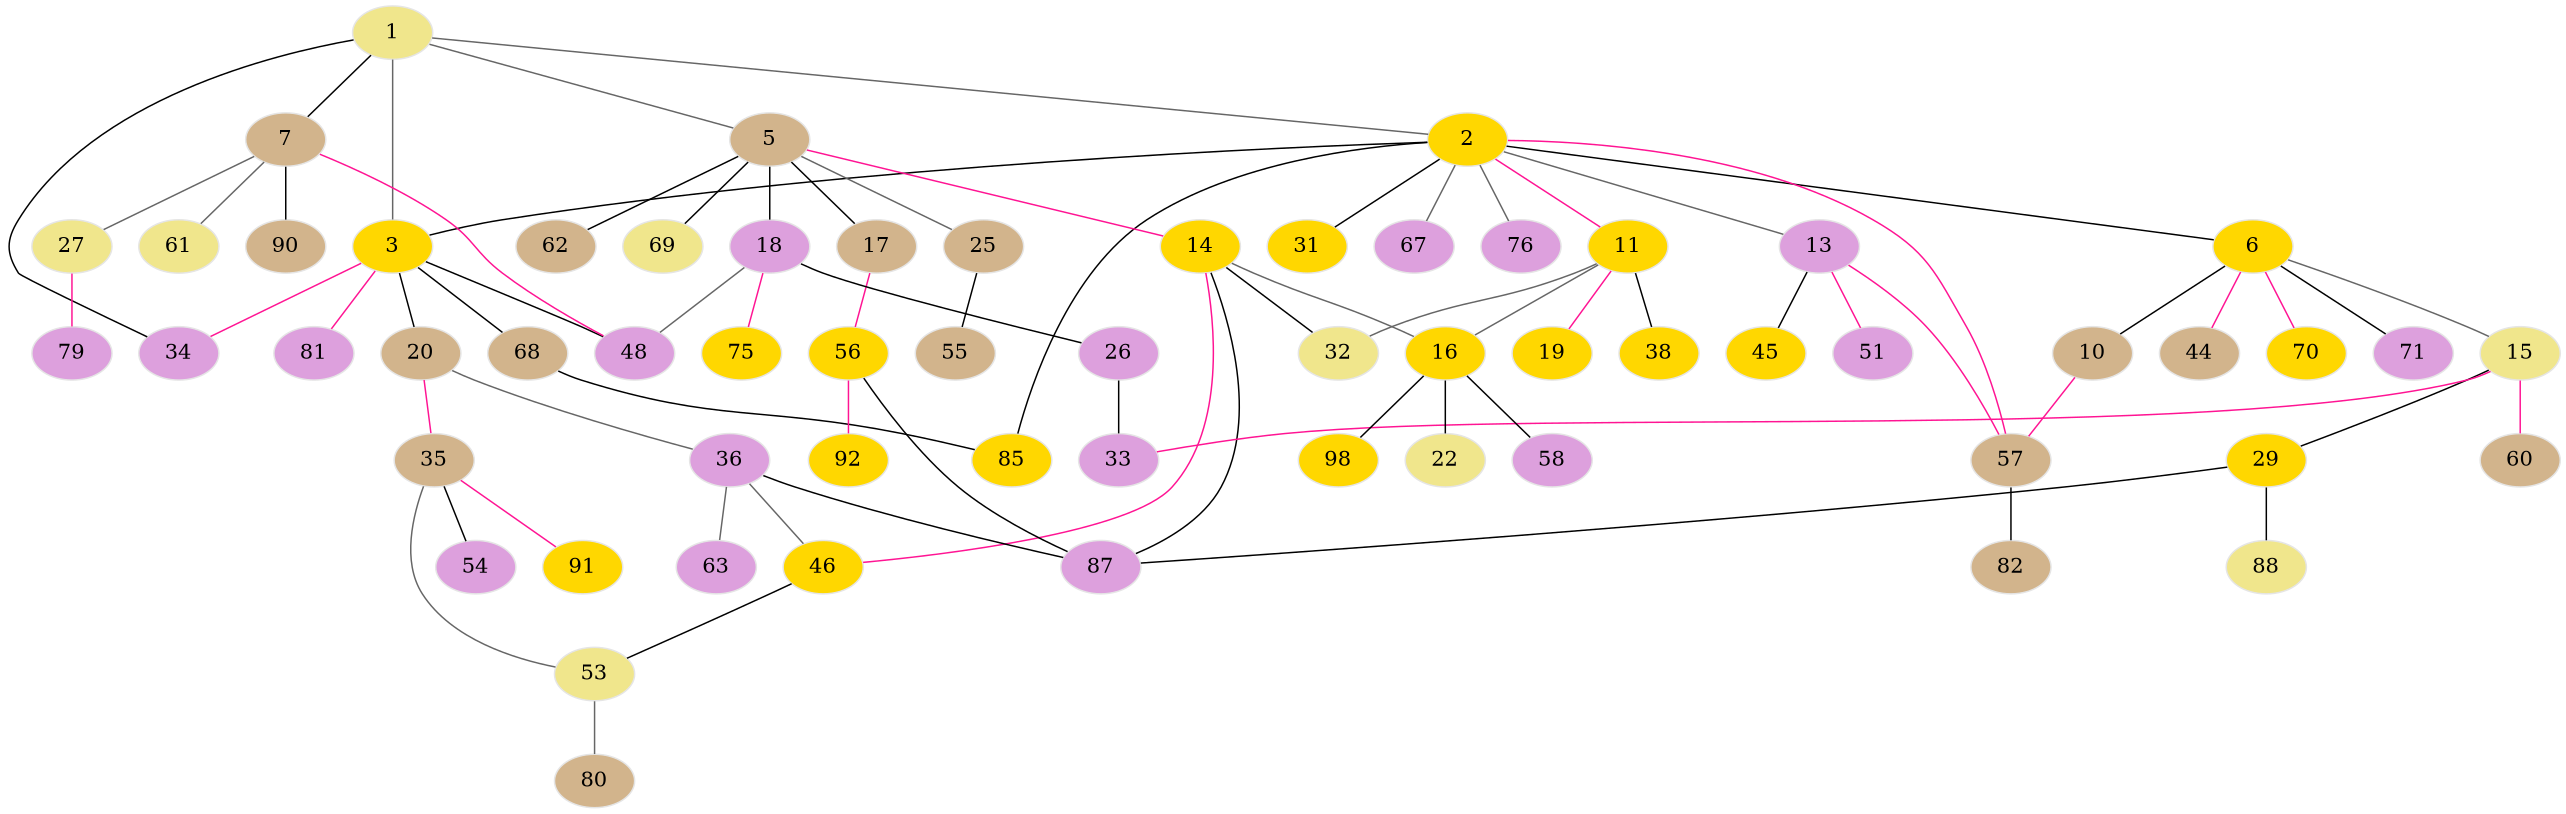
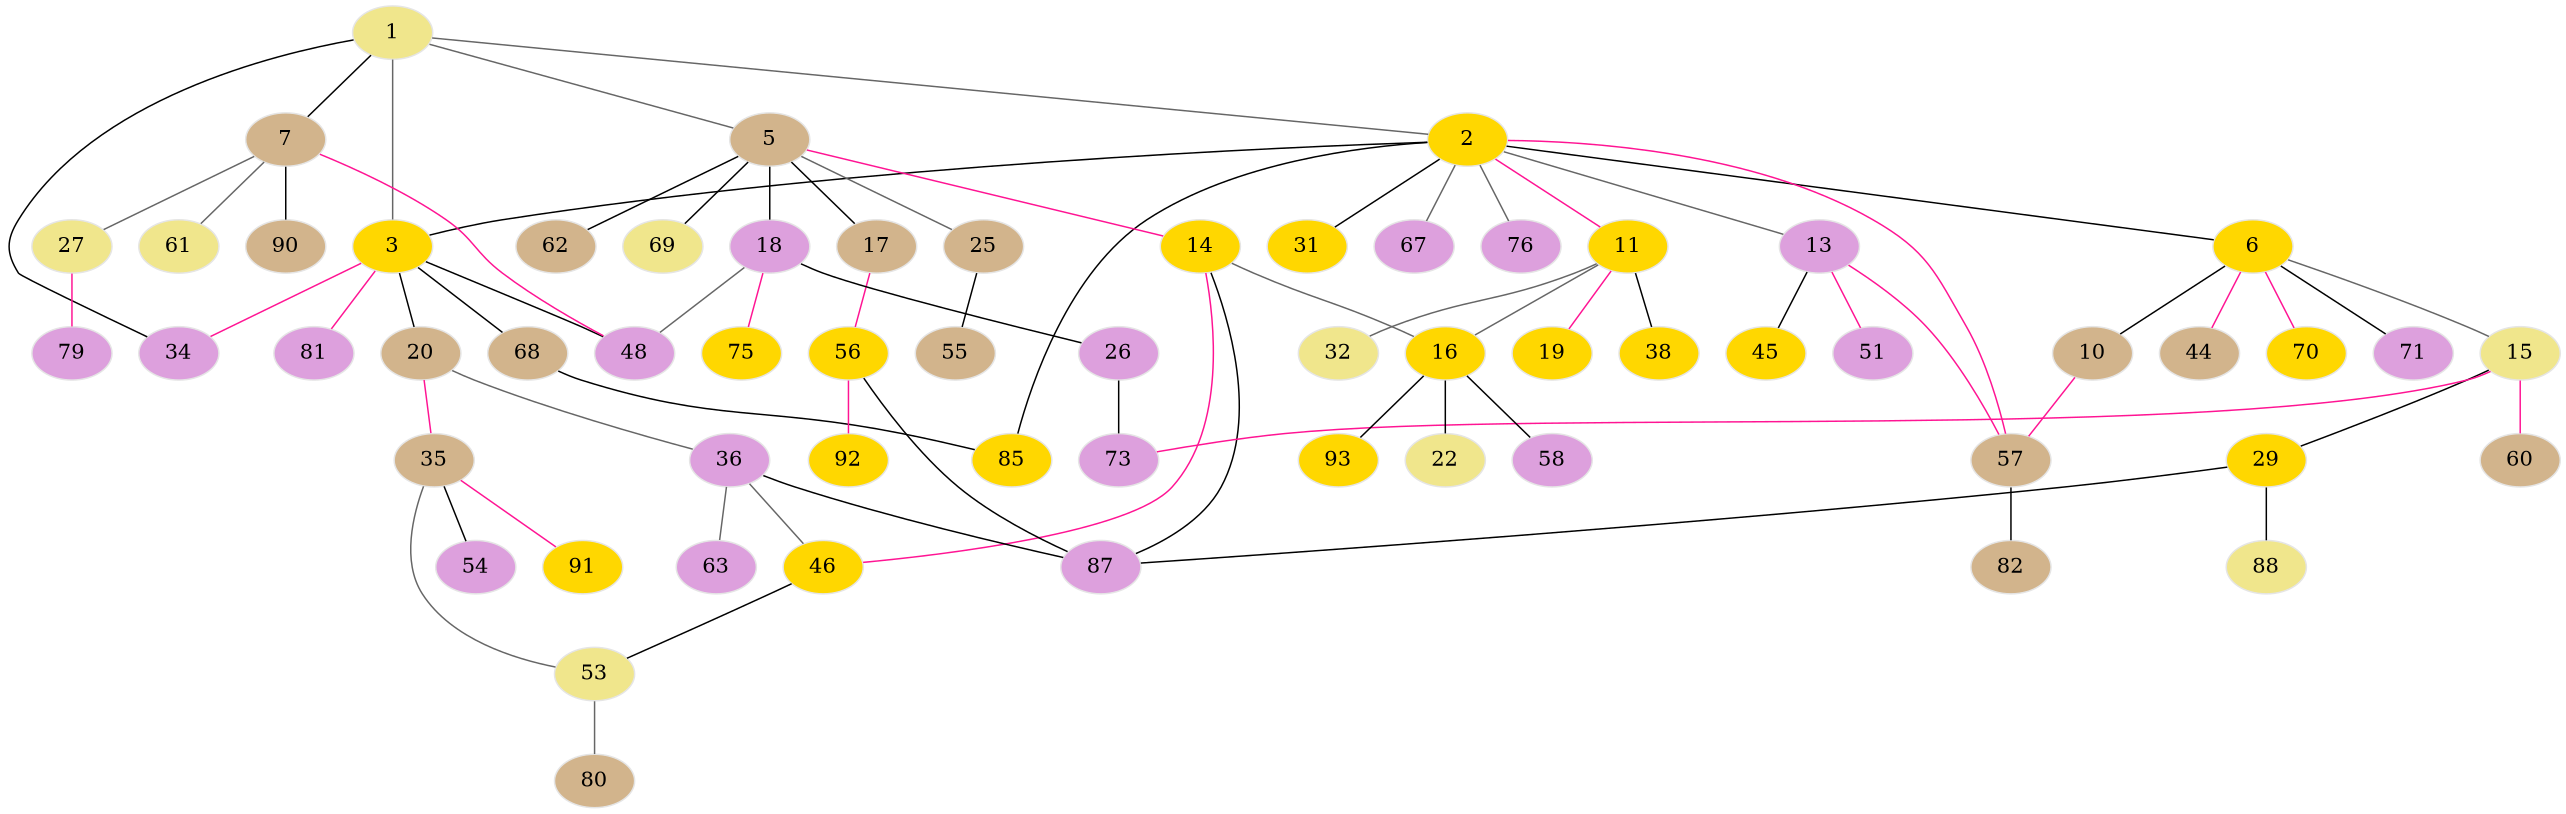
  graph {
    node [color=gray90 fillcolor=gold style=filled]
    edge [color=black]
    1 [fillcolor=khaki super="+40"]
    2 [super="+4"]
    3 [super="+9"]
    5 [fillcolor=tan super="+8"]
    7 [fillcolor=tan super="+23"]
    34 [fillcolor=plum super="+39"]
    6 [super="+12"]
    11
    13 [fillcolor=plum super="+24"]
    31 [super="+43"]
    57 [fillcolor=tan super="+78"]
    67 [fillcolor=plum]
    76 [fillcolor=plum]
    85
    20 [fillcolor=tan super="+30"]
    48 [fillcolor=plum]
    68 [fillcolor=tan]
    81 [fillcolor=plum]
    14 [super="+74"]
    17 [fillcolor=tan super="+42"]
    18 [fillcolor=plum super="+77"]
    25 [fillcolor=tan super="+28"]
    62 [fillcolor=tan]
    69 [fillcolor=khaki]
    27 [fillcolor=khaki]
    61 [fillcolor=khaki]
    90 [fillcolor=tan]
    10 [fillcolor=tan super="+64"]
    15 [fillcolor=khaki super="+47"]
    44 [fillcolor=tan super="+66"]
    70
    71 [fillcolor=plum]
    16 [super="+52"]
    19 [super="+21"]
    32 [fillcolor=khaki super="+41"]
    38 [super="+59"]
    45
    51 [fillcolor=plum]
    82 [fillcolor=tan]
    35 [fillcolor=tan super="+83"]
    36 [fillcolor=plum super="+49"]
    46 [super="+73"]
    87 [fillcolor=plum super="+89"]
    56 [super="+84"]
    26 [fillcolor=plum]
    75
    55 [fillcolor=tan]
    29 [super="+86"]
-   33 [fillcolor=plum super="+37"]
+   33 [fillcolor=plum super="+37" label=73]
    60 [fillcolor=tan super="+72"]
    79 [fillcolor=plum]
    22 [fillcolor=khaki super="+50"]
    58 [fillcolor=plum]
-   93 [label=98]
+   93
    53 [fillcolor=khaki super="+65"]
    88 [fillcolor=khaki]
    92
    54 [fillcolor=plum]
    91
    63 [fillcolor=plum]
    80 [fillcolor=tan]
    1 -- 2 [color=gray40]
    1 -- 3 [color=gray40]
    1 -- 5 [color=gray40]
    1 -- 7
    1 -- 34
    2 -- 3
    2 -- 6
    2 -- 11 [color=deeppink]
    2 -- 13 [color=gray40]
    2 -- 31
    2 -- 57 [color=deeppink]
    2 -- 67 [color=gray40]
    2 -- 76 [color=gray40]
    2 -- 85
    3 -- 34 [color=deeppink]
    3 -- 20
    3 -- 48
    3 -- 68
    3 -- 81 [color=deeppink]
    5 -- 14 [color=deeppink]
    5 -- 17
    5 -- 18
    5 -- 25 [color=gray40]
    5 -- 62
    5 -- 69
    7 -- 48 [color=deeppink]
    7 -- 27 [color=gray40]
    7 -- 61 [color=gray40]
    7 -- 90
    6 -- 10
    6 -- 15 [color=gray40]
    6 -- 44 [color=deeppink]
    6 -- 70 [color=deeppink]
    6 -- 71
    11 -- 16 [color=gray40]
    11 -- 19 [color=deeppink]
    11 -- 32 [color=gray40]
    11 -- 38
    13 -- 57 [color=deeppink]
    13 -- 45
    13 -- 51 [color=deeppink]
    57 -- 82
    20 -- 35 [color=deeppink]
    20 -- 36 [color=gray40]
    68 -- 85
    14 -- 16 [color=gray40]
-   14 -- 32
    14 -- 46 [color=deeppink]
    14 -- 87
    17 -- 56 [color=deeppink]
    18 -- 48 [color=gray40]
    18 -- 26
    18 -- 75 [color=deeppink]
    25 -- 55
    27 -- 79 [color=deeppink]
    10 -- 57 [color=deeppink]
    15 -- 29
    15 -- 33 [color=deeppink]
    15 -- 60 [color=deeppink]
    16 -- 22
    16 -- 58
    16 -- 93
    35 -- 53 [color=gray40]
    35 -- 54
    35 -- 91 [color=deeppink]
    36 -- 46 [color=gray40]
    36 -- 87
    36 -- 63 [color=gray40]
    46 -- 53
    56 -- 87
    56 -- 92 [color=deeppink]
    26 -- 33
    29 -- 87
    29 -- 88
    53 -- 80 [color=gray40]
  }
